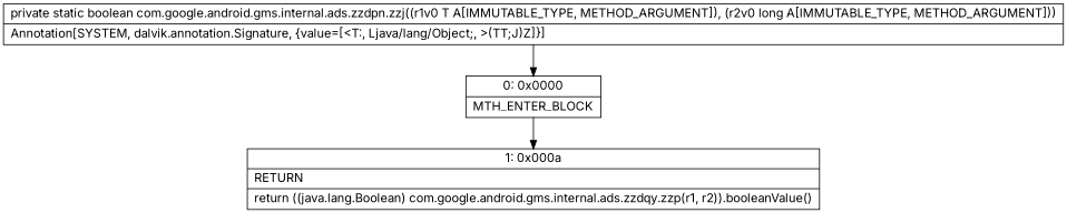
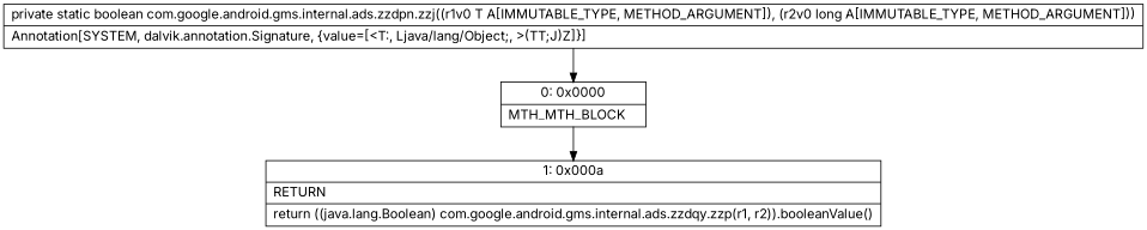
  digraph {
    fontname=Inter
    node [shape=record fontname=Inter]
    edge [fontname=Inter]
-   n1 [label="{0\:\ 0x0000|MTH_ENTER_BLOCK\l}"]
+   n1 [label="{0\:\ 0x0000|MTH_MTH_BLOCK\l}"]
    n2 [label="{1\:\ 0x000a|RETURN\l|return ((java.lang.Boolean) com.google.android.gms.internal.ads.zzdqy.zzp(r1, r2)).booleanValue()\l}"]
    n3 [label="{private static boolean com.google.android.gms.internal.ads.zzdpn.zzj((r1v0 T A[IMMUTABLE_TYPE, METHOD_ARGUMENT]), (r2v0 long A[IMMUTABLE_TYPE, METHOD_ARGUMENT]))  | Annotation[SYSTEM, dalvik.annotation.Signature, \{value=[\<T:, Ljava\/lang\/Object;, \>(TT;J)Z]\}]\l}"]
    n1 -> n2
    n3 -> n1
  }
